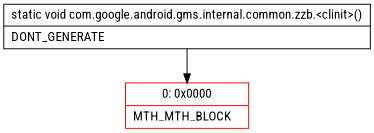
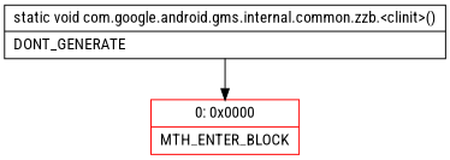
  digraph {
    fontname="Roboto Condensed"
    node [shape=record fontname="Roboto Condensed"]
-   n1 [color=red label="{0\:\ 0x0000|MTH_MTH_BLOCK\l}"]
+   n1 [color=red label="{0\:\ 0x0000|MTH_ENTER_BLOCK\l}"]
    n2 [label="{static void com.google.android.gms.internal.common.zzb.\<clinit\>()  | DONT_GENERATE\l}"]
    subgraph cluster_1 {
      label="R(0)"
    }
    n2 -> n1 [fontname="Roboto Condensed"]
  }
